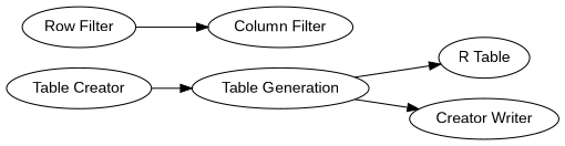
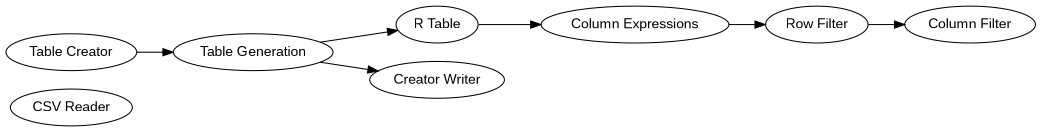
  digraph {
    fontname="Liberation Sans"
    rankdir=LR
    node [fontname="Liberation Sans"]
    edge [fontname="Liberation Sans"]
+   n1 [label="CSV Reader"]
    n2 [label="Table Generation"]
    n3 [label="R Table"]
    n4 [label="Creator Writer"]
+   n5 [label="Column Expressions"]
    n6 [label="Table Creator"]
    n7 [label="Row Filter"]
    n8 [label="Column Filter"]
    n2 -> n3
    n2 -> n4
+   n3 -> n5
+   n5 -> n7
    n6 -> n2
    n7 -> n8
  }
